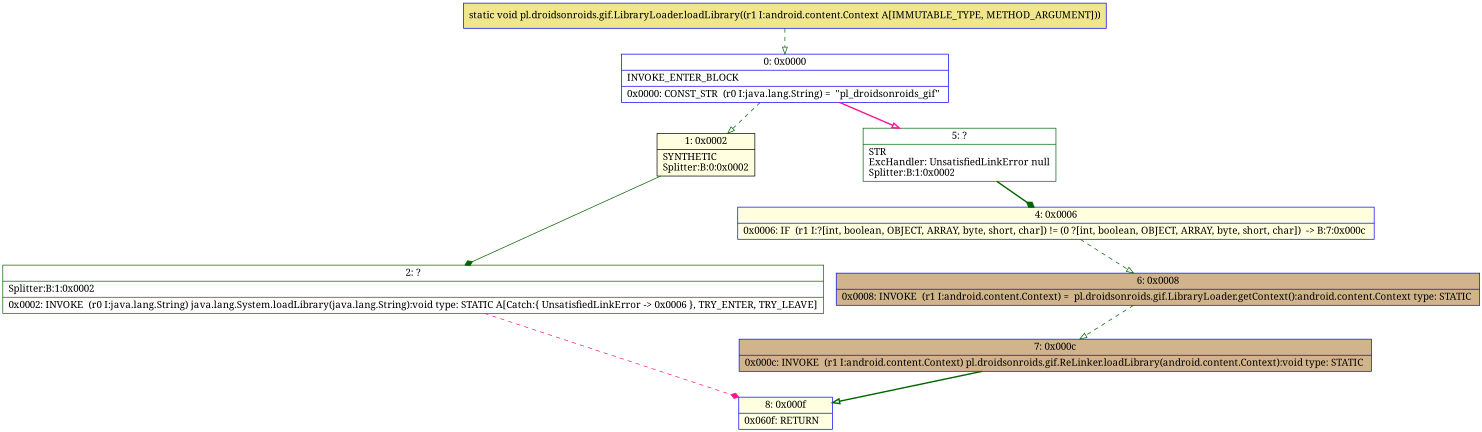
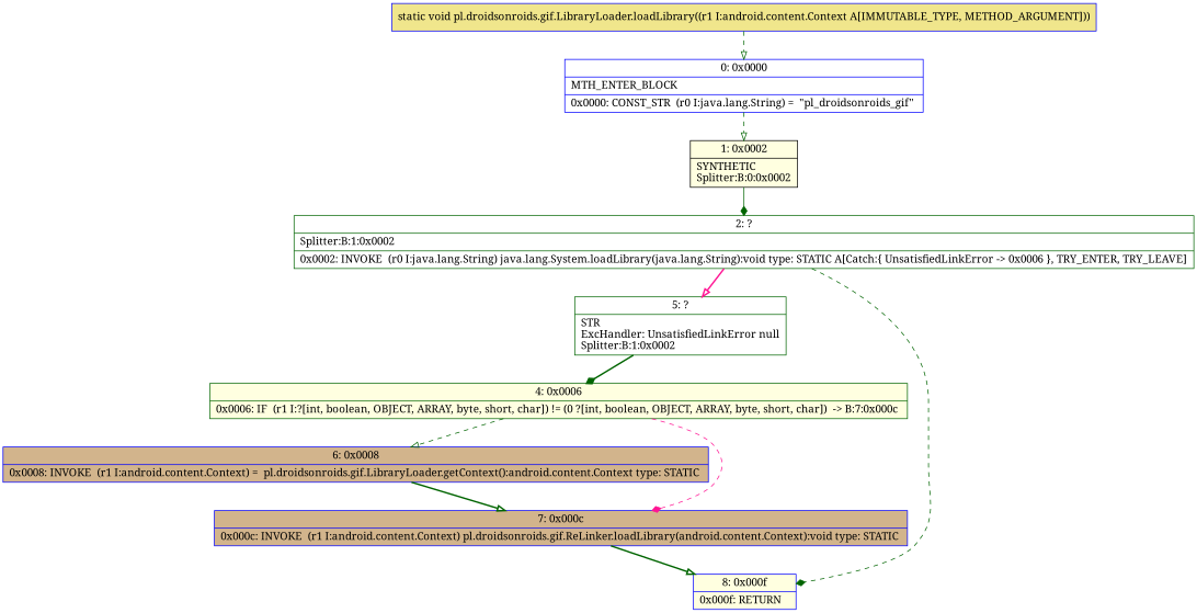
  digraph {
    fontname="Noto Serif"
    node [color=blue fillcolor=white fontname="Noto Serif" shape=record style=filled]
    edge [arrowhead=onormal color=darkgreen fontname="Noto Serif" style=dashed]
-   n1 [label="{0\:\ 0x0000|INVOKE_ENTER_BLOCK\l|0x0000: CONST_STR  (r0 I:java.lang.String) =  \"pl_droidsonroids_gif\" \l}"]
+   n1 [label="{0\:\ 0x0000|MTH_ENTER_BLOCK\l|0x0000: CONST_STR  (r0 I:java.lang.String) =  \"pl_droidsonroids_gif\" \l}"]
    n2 [color=black fillcolor=lightyellow label="{1\:\ 0x0002|SYNTHETIC\lSplitter:B:0:0x0002\l}"]
    n3 [color=darkgreen label="{2\:\ ?|Splitter:B:1:0x0002\l|0x0002: INVOKE  (r0 I:java.lang.String) java.lang.System.loadLibrary(java.lang.String):void type: STATIC A[Catch:\{ UnsatisfiedLinkError \-\> 0x0006 \}, TRY_ENTER, TRY_LEAVE]\l}"]
    n4 [color=darkgreen label="{5\:\ ?|STR\lExcHandler: UnsatisfiedLinkError null\lSplitter:B:1:0x0002\l}"]
-   n5 [fillcolor=lightyellow label="{8\:\ 0x000f|0x060f: RETURN   \l}"]
-   n6 [fillcolor=lightyellow label="{4\:\ 0x0006|0x0006: IF  (r1 I:?[int, boolean, OBJECT, ARRAY, byte, short, char]) != (0 ?[int, boolean, OBJECT, ARRAY, byte, short, char])  \-\> B:7:0x000c \l}"]
+   n5 [fillcolor=lightyellow label="{8\:\ 0x000f|0x000f: RETURN   \l}"]
+   n6 [color=darkgreen fillcolor=lightyellow label="{4\:\ 0x0006|0x0006: IF  (r1 I:?[int, boolean, OBJECT, ARRAY, byte, short, char]) != (0 ?[int, boolean, OBJECT, ARRAY, byte, short, char])  \-\> B:7:0x000c \l}"]
    n7 [fillcolor=tan label="{6\:\ 0x0008|0x0008: INVOKE  (r1 I:android.content.Context) =  pl.droidsonroids.gif.LibraryLoader.getContext():android.content.Context type: STATIC \l}"]
    n8 [fillcolor=tan label="{7\:\ 0x000c|0x000c: INVOKE  (r1 I:android.content.Context) pl.droidsonroids.gif.ReLinker.loadLibrary(android.content.Context):void type: STATIC \l}"]
    n9 [fillcolor=khaki label="{static void pl.droidsonroids.gif.LibraryLoader.loadLibrary((r1 I:android.content.Context A[IMMUTABLE_TYPE, METHOD_ARGUMENT])) }"]
    n1 -> n2
    n2 -> n3 [arrowhead=diamond style=solid]
-   n1 -> n4 [color=deeppink style=bold]
-   n3 -> n5 [arrowhead=diamond color=deeppink]
+   n3 -> n4 [color=deeppink style=bold]
+   n3 -> n5 [arrowhead=diamond]
    n4 -> n6 [arrowhead=diamond style=bold]
    n6 -> n7
-   n7 -> n8
+   n6 -> n8 [arrowhead=diamond color=deeppink]
+   n7 -> n8 [style=bold]
    n8 -> n5 [style=bold]
    n9 -> n1
  }
